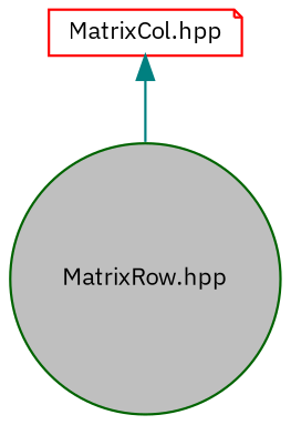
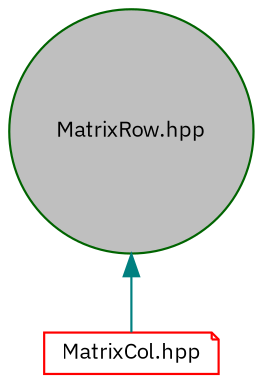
  digraph {
    fontname="IBM Plex Sans"
    node [fontname="IBM Plex Sans" fontsize=10 style=filled]
    n1 [color=darkgreen fillcolor=grey75 fontcolor=black height=0.2 label="MatrixRow.hpp" shape=circle width=0.4]
    n2 [color=red fillcolor=white height=0.2 label="MatrixCol.hpp" shape=note width=0.4]
-   n2 -> n1 [color=teal dir=back fontname="IBM Plex Sans" fontsize=10 labelfontname=Helvetica labelfontsize=10 style=solid]
+   n1 -> n2 [color=teal dir=back fontname="IBM Plex Sans" fontsize=10 labelfontname=Helvetica labelfontsize=10 style=solid]
  }
